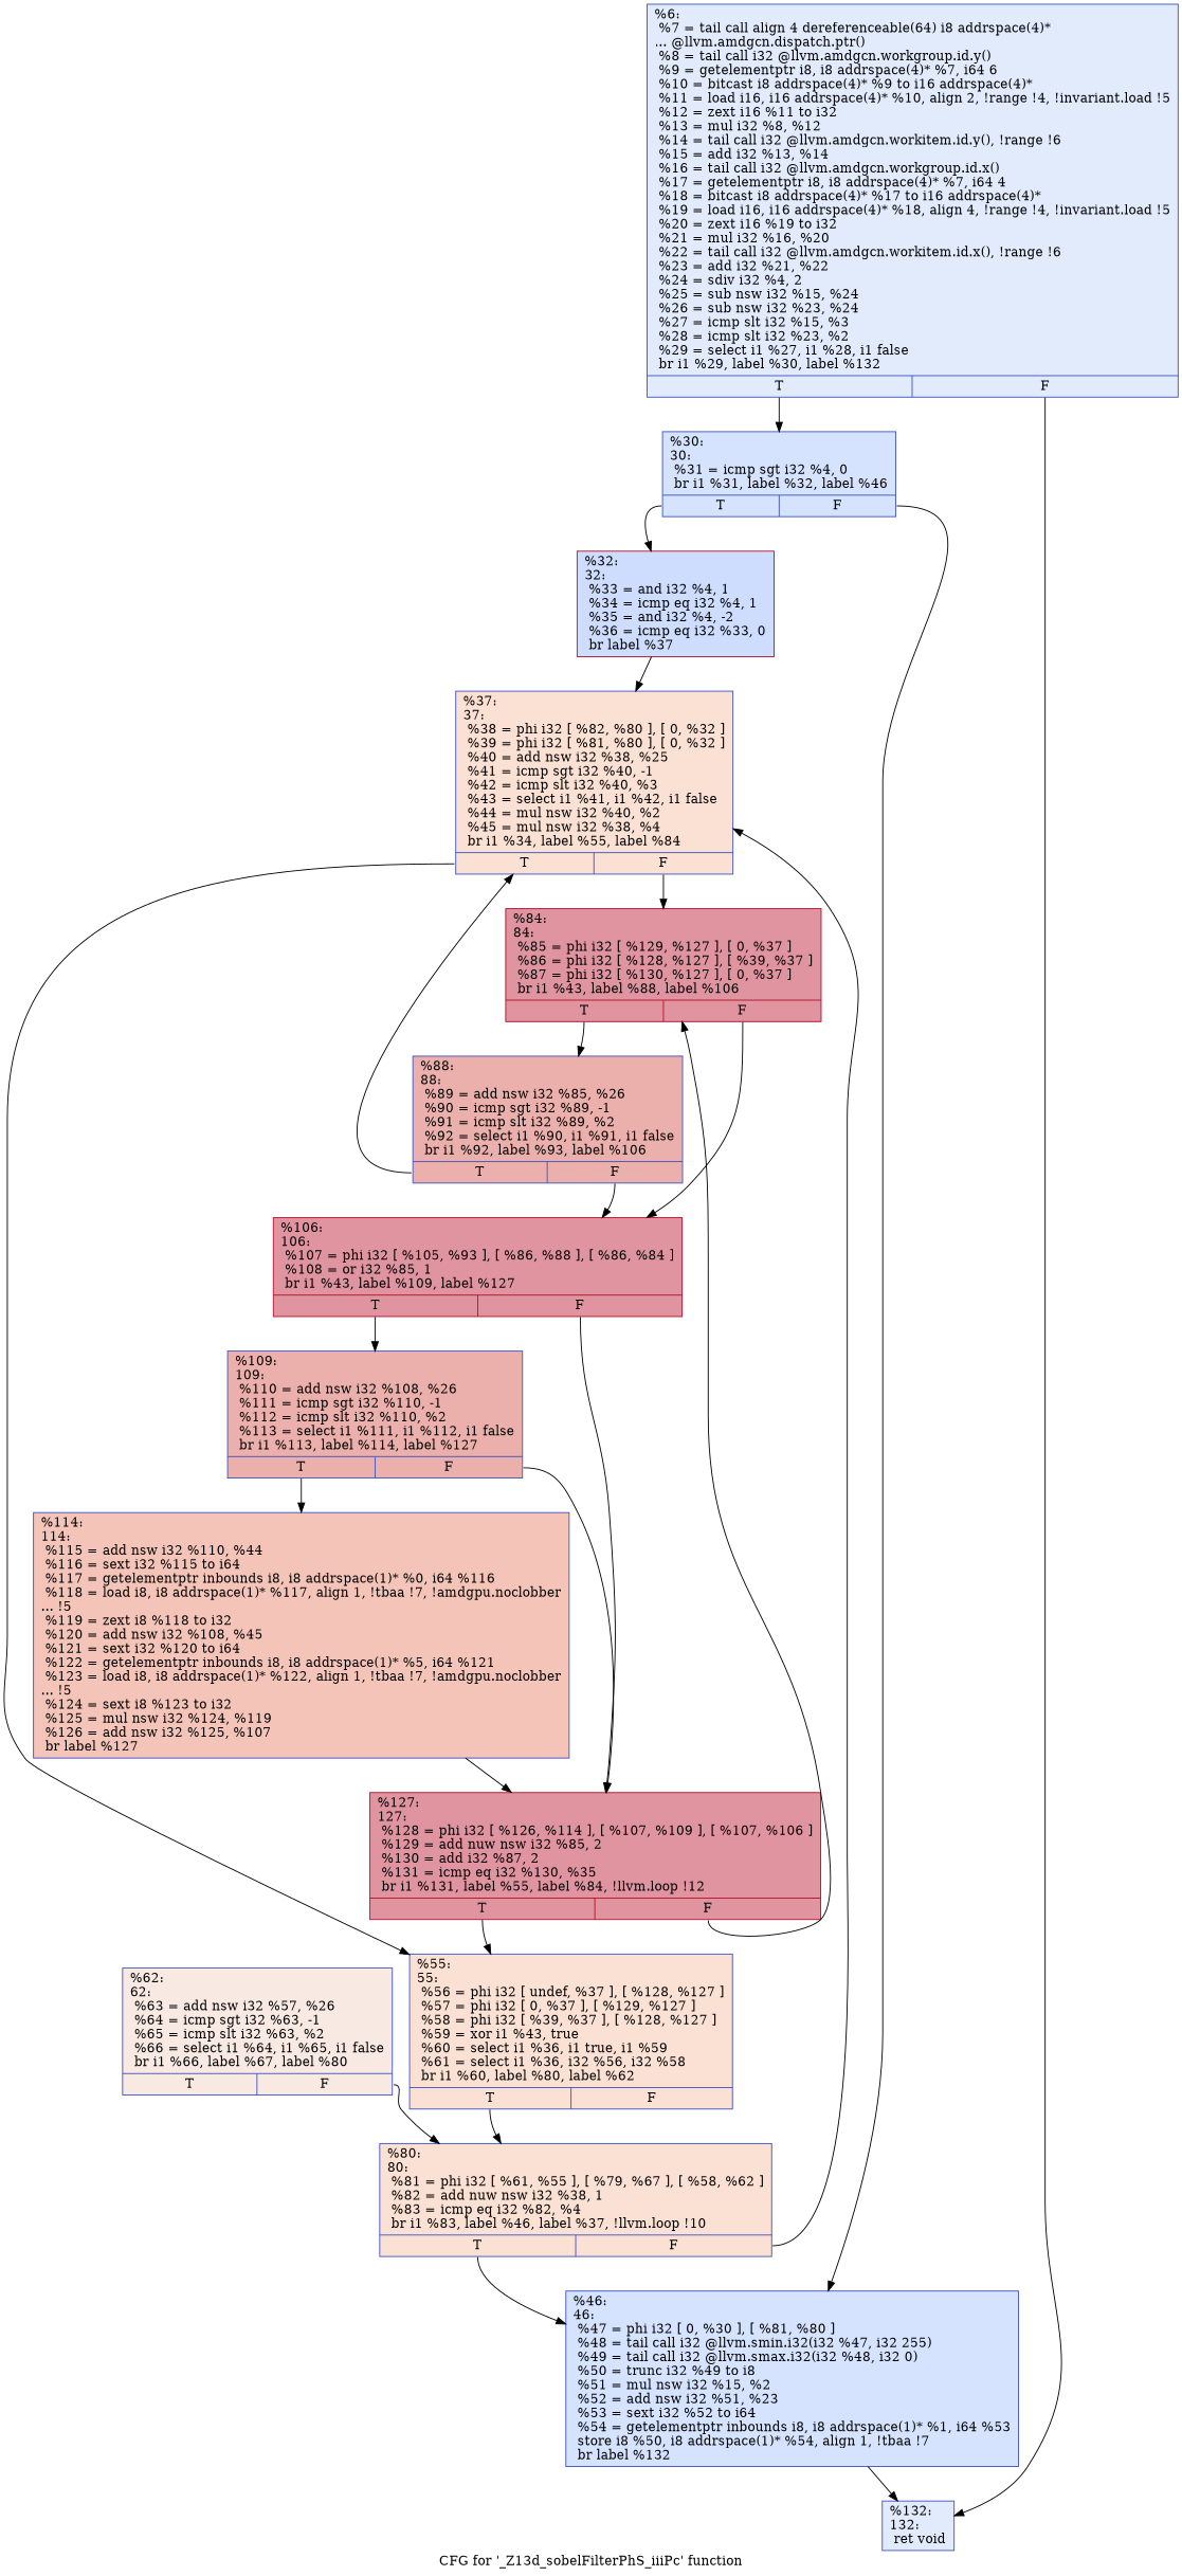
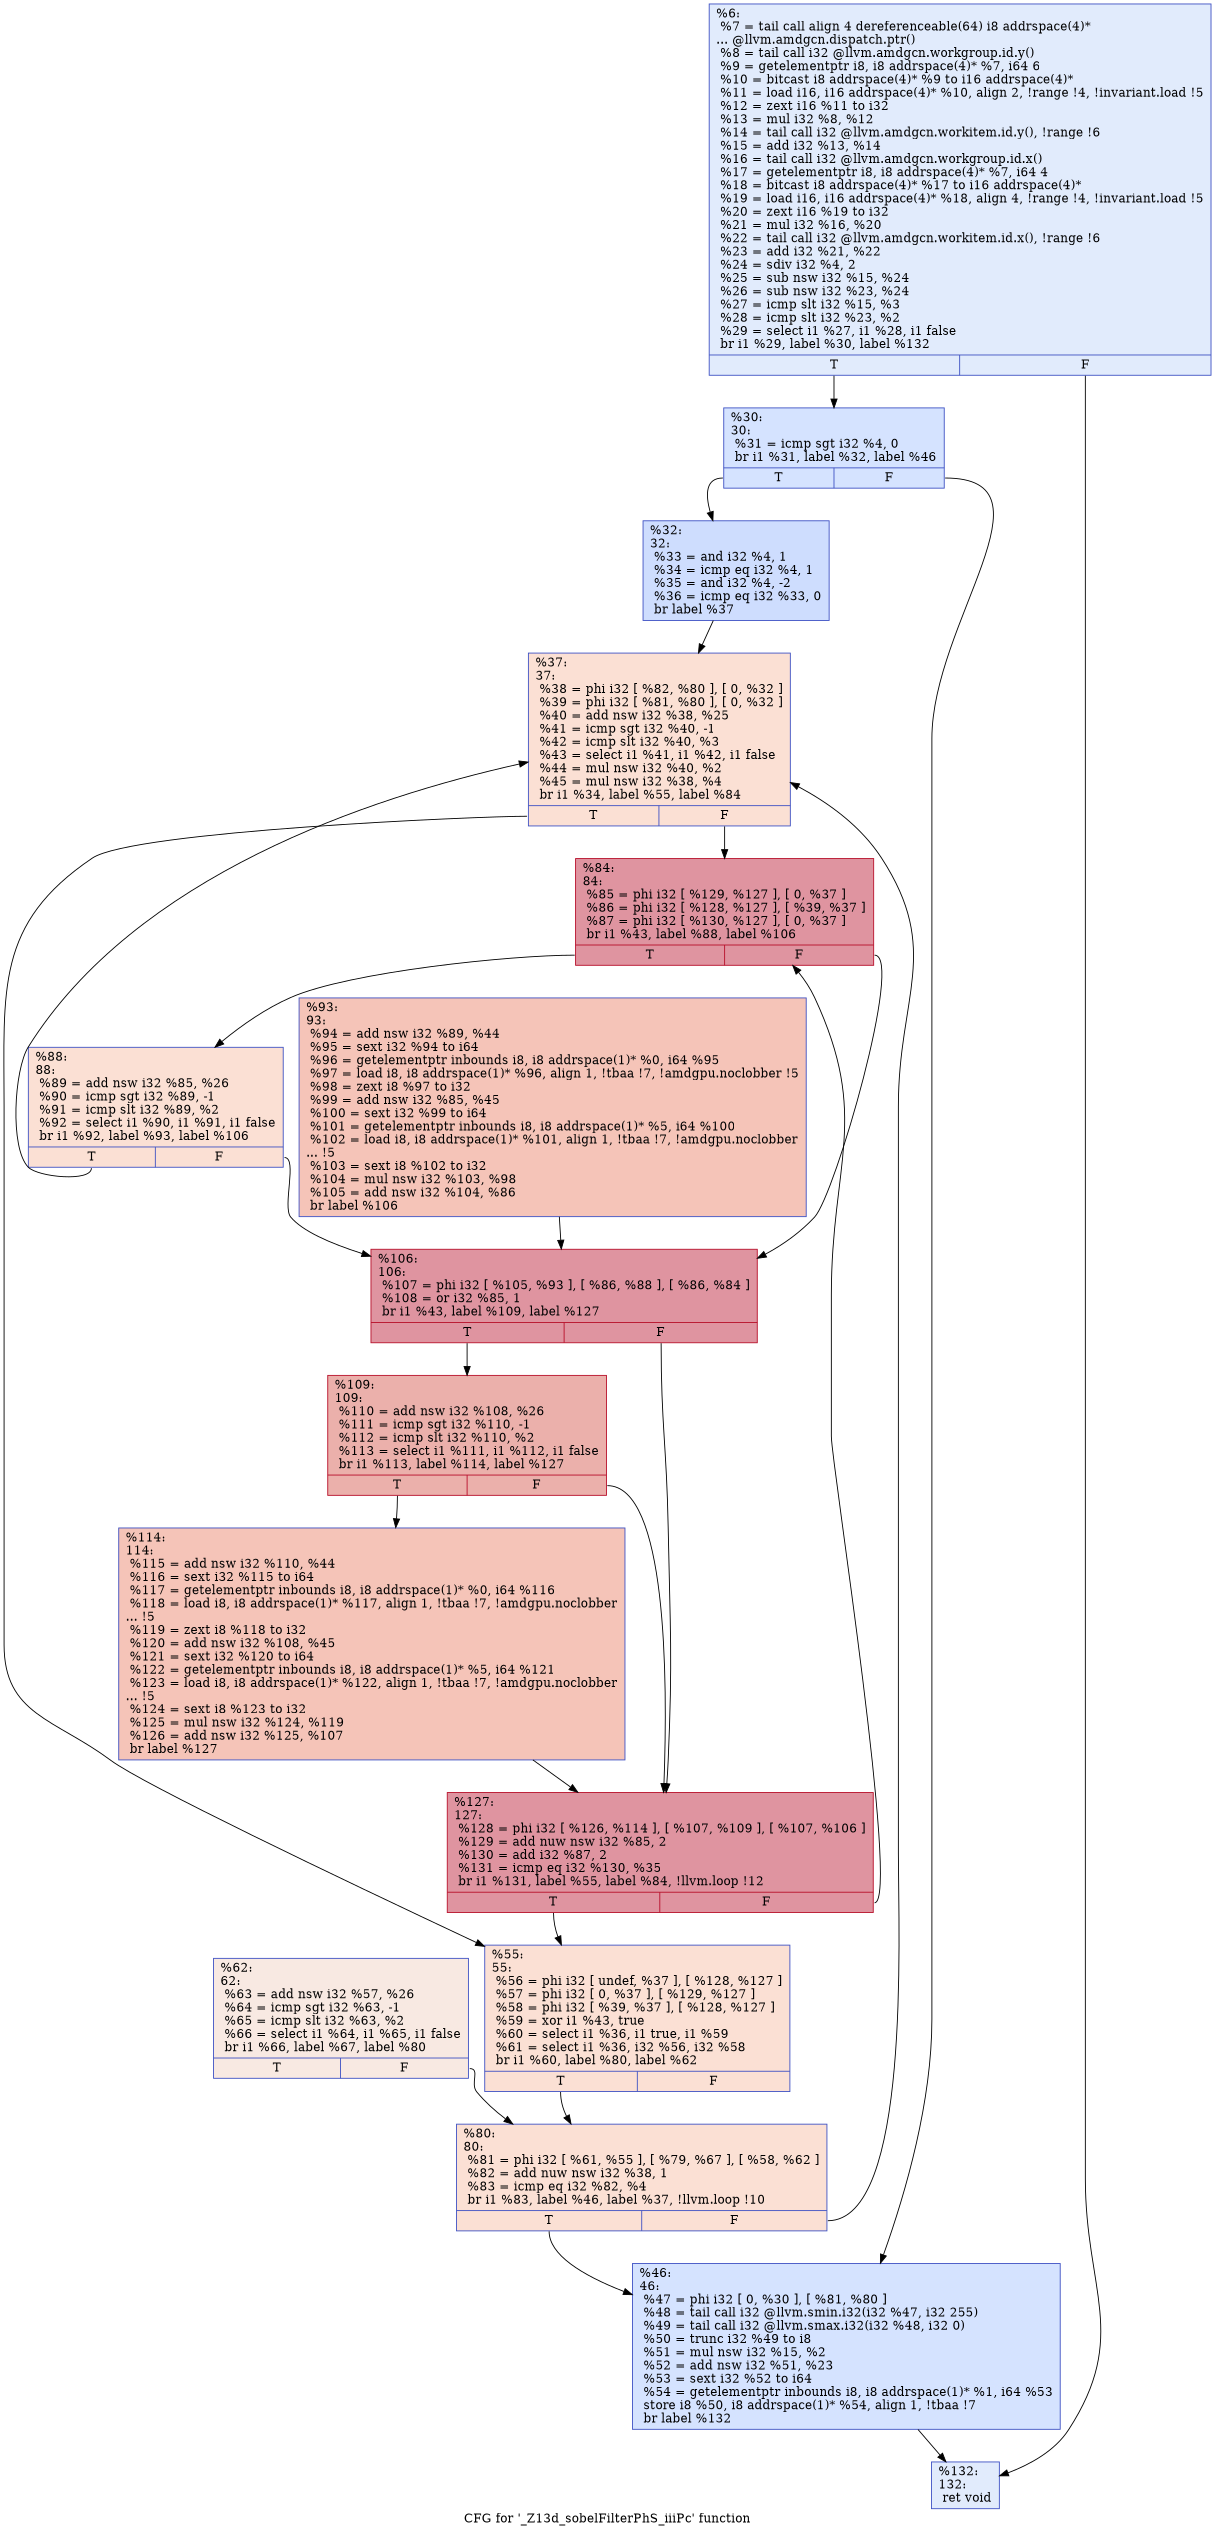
  digraph {
    label="CFG for '_Z13d_sobelFilterPhS_iiiPc' function"
    node [color="#3d50c3ff" fillcolor="#f7b99e70" shape=record style=filled]
    edge [tailport=s0]
    n1 [fillcolor="#bbd1f870" label="{%6:\l  %7 = tail call align 4 dereferenceable(64) i8 addrspace(4)*\l... @llvm.amdgcn.dispatch.ptr()\l  %8 = tail call i32 @llvm.amdgcn.workgroup.id.y()\l  %9 = getelementptr i8, i8 addrspace(4)* %7, i64 6\l  %10 = bitcast i8 addrspace(4)* %9 to i16 addrspace(4)*\l  %11 = load i16, i16 addrspace(4)* %10, align 2, !range !4, !invariant.load !5\l  %12 = zext i16 %11 to i32\l  %13 = mul i32 %8, %12\l  %14 = tail call i32 @llvm.amdgcn.workitem.id.y(), !range !6\l  %15 = add i32 %13, %14\l  %16 = tail call i32 @llvm.amdgcn.workgroup.id.x()\l  %17 = getelementptr i8, i8 addrspace(4)* %7, i64 4\l  %18 = bitcast i8 addrspace(4)* %17 to i16 addrspace(4)*\l  %19 = load i16, i16 addrspace(4)* %18, align 4, !range !4, !invariant.load !5\l  %20 = zext i16 %19 to i32\l  %21 = mul i32 %16, %20\l  %22 = tail call i32 @llvm.amdgcn.workitem.id.x(), !range !6\l  %23 = add i32 %21, %22\l  %24 = sdiv i32 %4, 2\l  %25 = sub nsw i32 %15, %24\l  %26 = sub nsw i32 %23, %24\l  %27 = icmp slt i32 %15, %3\l  %28 = icmp slt i32 %23, %2\l  %29 = select i1 %27, i1 %28, i1 false\l  br i1 %29, label %30, label %132\l|{<s0>T|<s1>F}}"]
    n2 [fillcolor="#a1c0ff70" label="{%30:\l30:                                               \l  %31 = icmp sgt i32 %4, 0\l  br i1 %31, label %32, label %46\l|{<s0>T|<s1>F}}"]
    n3 [fillcolor="#bbd1f870" label="{%132:\l132:                                              \l  ret void\l}"]
-   n4 [color="#b70d28ff" fillcolor="#8fb1fe70" label="{%32:\l32:                                               \l  %33 = and i32 %4, 1\l  %34 = icmp eq i32 %4, 1\l  %35 = and i32 %4, -2\l  %36 = icmp eq i32 %33, 0\l  br label %37\l}"]
+   n4 [fillcolor="#8fb1fe70" label="{%32:\l32:                                               \l  %33 = and i32 %4, 1\l  %34 = icmp eq i32 %4, 1\l  %35 = and i32 %4, -2\l  %36 = icmp eq i32 %33, 0\l  br label %37\l}"]
    n5 [fillcolor="#a1c0ff70" label="{%46:\l46:                                               \l  %47 = phi i32 [ 0, %30 ], [ %81, %80 ]\l  %48 = tail call i32 @llvm.smin.i32(i32 %47, i32 255)\l  %49 = tail call i32 @llvm.smax.i32(i32 %48, i32 0)\l  %50 = trunc i32 %49 to i8\l  %51 = mul nsw i32 %15, %2\l  %52 = add nsw i32 %51, %23\l  %53 = sext i32 %52 to i64\l  %54 = getelementptr inbounds i8, i8 addrspace(1)* %1, i64 %53\l  store i8 %50, i8 addrspace(1)* %54, align 1, !tbaa !7\l  br label %132\l}"]
    n6 [label="{%37:\l37:                                               \l  %38 = phi i32 [ %82, %80 ], [ 0, %32 ]\l  %39 = phi i32 [ %81, %80 ], [ 0, %32 ]\l  %40 = add nsw i32 %38, %25\l  %41 = icmp sgt i32 %40, -1\l  %42 = icmp slt i32 %40, %3\l  %43 = select i1 %41, i1 %42, i1 false\l  %44 = mul nsw i32 %40, %2\l  %45 = mul nsw i32 %38, %4\l  br i1 %34, label %55, label %84\l|{<s0>T|<s1>F}}"]
    n7 [label="{%55:\l55:                                               \l  %56 = phi i32 [ undef, %37 ], [ %128, %127 ]\l  %57 = phi i32 [ 0, %37 ], [ %129, %127 ]\l  %58 = phi i32 [ %39, %37 ], [ %128, %127 ]\l  %59 = xor i1 %43, true\l  %60 = select i1 %36, i1 true, i1 %59\l  %61 = select i1 %36, i32 %56, i32 %58\l  br i1 %60, label %80, label %62\l|{<s0>T|<s1>F}}"]
    n8 [color="#b70d28ff" fillcolor="#b70d2870" label="{%84:\l84:                                               \l  %85 = phi i32 [ %129, %127 ], [ 0, %37 ]\l  %86 = phi i32 [ %128, %127 ], [ %39, %37 ]\l  %87 = phi i32 [ %130, %127 ], [ 0, %37 ]\l  br i1 %43, label %88, label %106\l|{<s0>T|<s1>F}}"]
    n9 [label="{%80:\l80:                                               \l  %81 = phi i32 [ %61, %55 ], [ %79, %67 ], [ %58, %62 ]\l  %82 = add nuw nsw i32 %38, 1\l  %83 = icmp eq i32 %82, %4\l  br i1 %83, label %46, label %37, !llvm.loop !10\l|{<s0>T|<s1>F}}"]
-   n10 [fillcolor="#d24b4070" label="{%88:\l88:                                               \l  %89 = add nsw i32 %85, %26\l  %90 = icmp sgt i32 %89, -1\l  %91 = icmp slt i32 %89, %2\l  %92 = select i1 %90, i1 %91, i1 false\l  br i1 %92, label %93, label %106\l|{<s0>T|<s1>F}}"]
+   n10 [label="{%88:\l88:                                               \l  %89 = add nsw i32 %85, %26\l  %90 = icmp sgt i32 %89, -1\l  %91 = icmp slt i32 %89, %2\l  %92 = select i1 %90, i1 %91, i1 false\l  br i1 %92, label %93, label %106\l|{<s0>T|<s1>F}}"]
    n11 [color="#b70d28ff" fillcolor="#b70d2870" label="{%106:\l106:                                              \l  %107 = phi i32 [ %105, %93 ], [ %86, %88 ], [ %86, %84 ]\l  %108 = or i32 %85, 1\l  br i1 %43, label %109, label %127\l|{<s0>T|<s1>F}}"]
    n12 [fillcolor="#efcebd70" label="{%62:\l62:                                               \l  %63 = add nsw i32 %57, %26\l  %64 = icmp sgt i32 %63, -1\l  %65 = icmp slt i32 %63, %2\l  %66 = select i1 %64, i1 %65, i1 false\l  br i1 %66, label %67, label %80\l|{<s0>T|<s1>F}}"]
-   n13 [fillcolor="#d24b4070" label="{%109:\l109:                                              \l  %110 = add nsw i32 %108, %26\l  %111 = icmp sgt i32 %110, -1\l  %112 = icmp slt i32 %110, %2\l  %113 = select i1 %111, i1 %112, i1 false\l  br i1 %113, label %114, label %127\l|{<s0>T|<s1>F}}"]
+   n13 [color="#b70d28ff" fillcolor="#d24b4070" label="{%109:\l109:                                              \l  %110 = add nsw i32 %108, %26\l  %111 = icmp sgt i32 %110, -1\l  %112 = icmp slt i32 %110, %2\l  %113 = select i1 %111, i1 %112, i1 false\l  br i1 %113, label %114, label %127\l|{<s0>T|<s1>F}}"]
    n14 [color="#b70d28ff" fillcolor="#b70d2870" label="{%127:\l127:                                              \l  %128 = phi i32 [ %126, %114 ], [ %107, %109 ], [ %107, %106 ]\l  %129 = add nuw nsw i32 %85, 2\l  %130 = add i32 %87, 2\l  %131 = icmp eq i32 %130, %35\l  br i1 %131, label %55, label %84, !llvm.loop !12\l|{<s0>T|<s1>F}}"]
+   n15 [fillcolor="#e97a5f70" label="{%93:\l93:                                               \l  %94 = add nsw i32 %89, %44\l  %95 = sext i32 %94 to i64\l  %96 = getelementptr inbounds i8, i8 addrspace(1)* %0, i64 %95\l  %97 = load i8, i8 addrspace(1)* %96, align 1, !tbaa !7, !amdgpu.noclobber !5\l  %98 = zext i8 %97 to i32\l  %99 = add nsw i32 %85, %45\l  %100 = sext i32 %99 to i64\l  %101 = getelementptr inbounds i8, i8 addrspace(1)* %5, i64 %100\l  %102 = load i8, i8 addrspace(1)* %101, align 1, !tbaa !7, !amdgpu.noclobber\l... !5\l  %103 = sext i8 %102 to i32\l  %104 = mul nsw i32 %103, %98\l  %105 = add nsw i32 %104, %86\l  br label %106\l}"]
    n16 [fillcolor="#e97a5f70" label="{%114:\l114:                                              \l  %115 = add nsw i32 %110, %44\l  %116 = sext i32 %115 to i64\l  %117 = getelementptr inbounds i8, i8 addrspace(1)* %0, i64 %116\l  %118 = load i8, i8 addrspace(1)* %117, align 1, !tbaa !7, !amdgpu.noclobber\l... !5\l  %119 = zext i8 %118 to i32\l  %120 = add nsw i32 %108, %45\l  %121 = sext i32 %120 to i64\l  %122 = getelementptr inbounds i8, i8 addrspace(1)* %5, i64 %121\l  %123 = load i8, i8 addrspace(1)* %122, align 1, !tbaa !7, !amdgpu.noclobber\l... !5\l  %124 = sext i8 %123 to i32\l  %125 = mul nsw i32 %124, %119\l  %126 = add nsw i32 %125, %107\l  br label %127\l}"]
    n1 -> n2
    n1 -> n3 [tailport=s1]
    n2 -> n4
    n2 -> n5 [tailport=s1]
    n4 -> n6
    n5 -> n3
    n6 -> n7
    n6 -> n8 [tailport=s1]
    n7 -> n9
    n8 -> n10
    n8 -> n11 [tailport=s1]
    n9 -> n5
    n9 -> n6 [tailport=s1]
    n10 -> n6
    n10 -> n11 [tailport=s1]
    n11 -> n13
    n11 -> n14 [tailport=s1]
    n12 -> n9 [tailport=s1]
    n13 -> n14 [tailport=s1]
    n13 -> n16
    n14 -> n7
    n14 -> n8 [tailport=s1]
+   n15 -> n11
    n16 -> n14
  }
